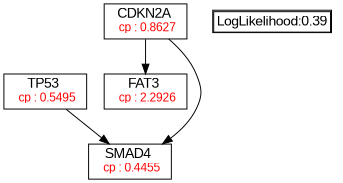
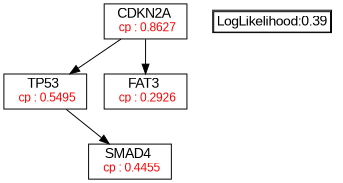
  digraph {
    fontname="Liberation Sans"
    fontsize=10
    node [fontname="Liberation Sans" shape=box]
    edge [fontname="Liberation Sans"]
    n1 [label=<CDKN2A <br/> <font color='Red' POINT-SIZE='12'> cp : 0.8627 </font>>]
    n2 [label=<TP53 <br/> <font color='Red' POINT-SIZE='12'> cp : 0.5495 </font>>]
-   n3 [label=<FAT3 <br/> <font color='Red' POINT-SIZE='12'> cp : 2.2926 </font>>]
+   n3 [label=<FAT3 <br/> <font color='Red' POINT-SIZE='12'> cp : 0.2926 </font>>]
    n4 [label=<SMAD4 <br/> <font color='Red' POINT-SIZE='12'> cp : 0.4455 </font>>]
    n5 [label=<<TABLE BORDER="1" CELLBORDER="1" CELLSPACING="0" >     <TR><TD ALIGN="LEFT">LogLikelihood:0.39</TD></TR>     </TABLE>> shape=plaintext]
-   n1 -> n4
+   n1 -> n2
    n1 -> n3
    n2 -> n4
  }
